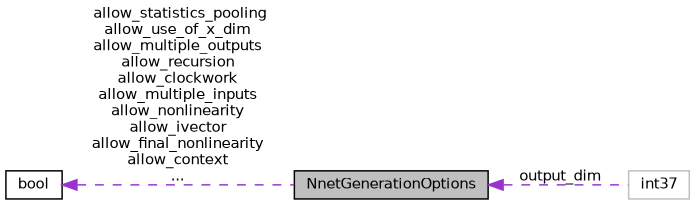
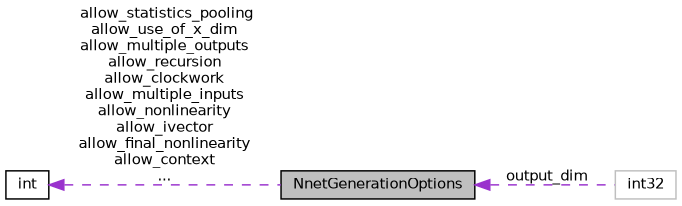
  digraph {
    rankdir=LR
    node [color=black fillcolor=white fontname=Helvetica fontsize=10 shape=record style=filled]
    edge [color=darkorchid3 dir=back fontname=Helvetica fontsize=10 labelfontname=Helvetica labelfontsize=10 style=dashed]
    n1 [fillcolor=grey75 fontcolor=black height=0.2 label=NnetGenerationOptions width=0.4]
-   n2 [color=grey75 height=0.2 label=int37 width=0.4]
-   n3 [height=0.2 label=bool width=0.4]
+   n2 [color=grey75 height=0.2 label=int32 width=0.4]
+   n3 [height=0.2 label=int width=0.4]
    n1 -> n2 [label=" output_dim"]
    n3 -> n1 [label=" allow_statistics_pooling\nallow_use_of_x_dim\nallow_multiple_outputs\nallow_recursion\nallow_clockwork\nallow_multiple_inputs\nallow_nonlinearity\nallow_ivector\nallow_final_nonlinearity\nallow_context\n..."]
  }
